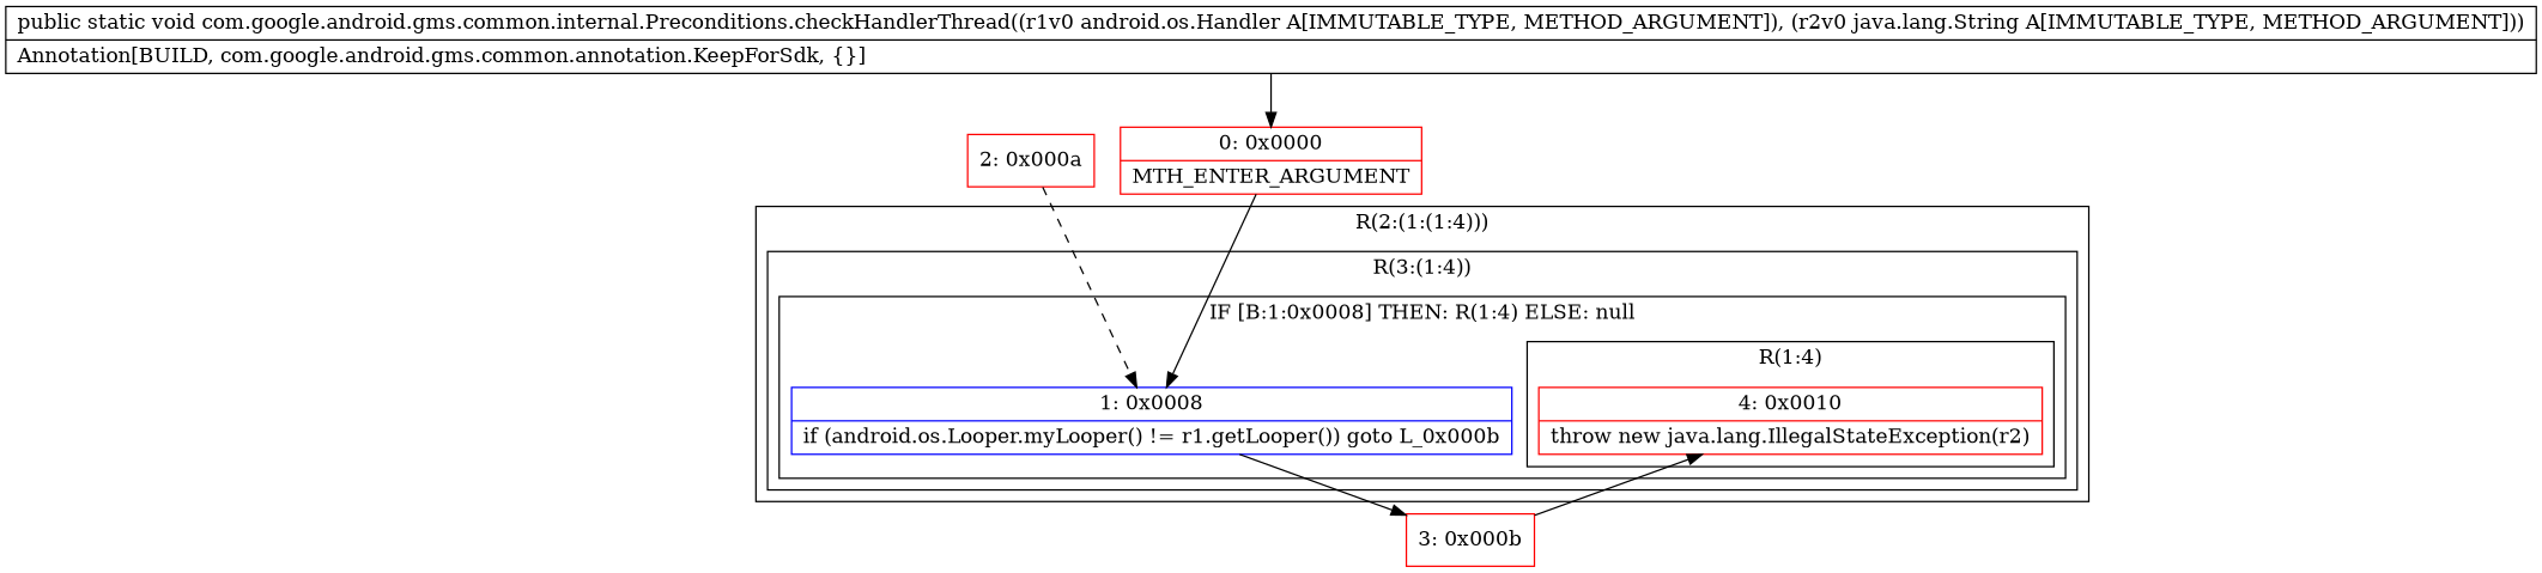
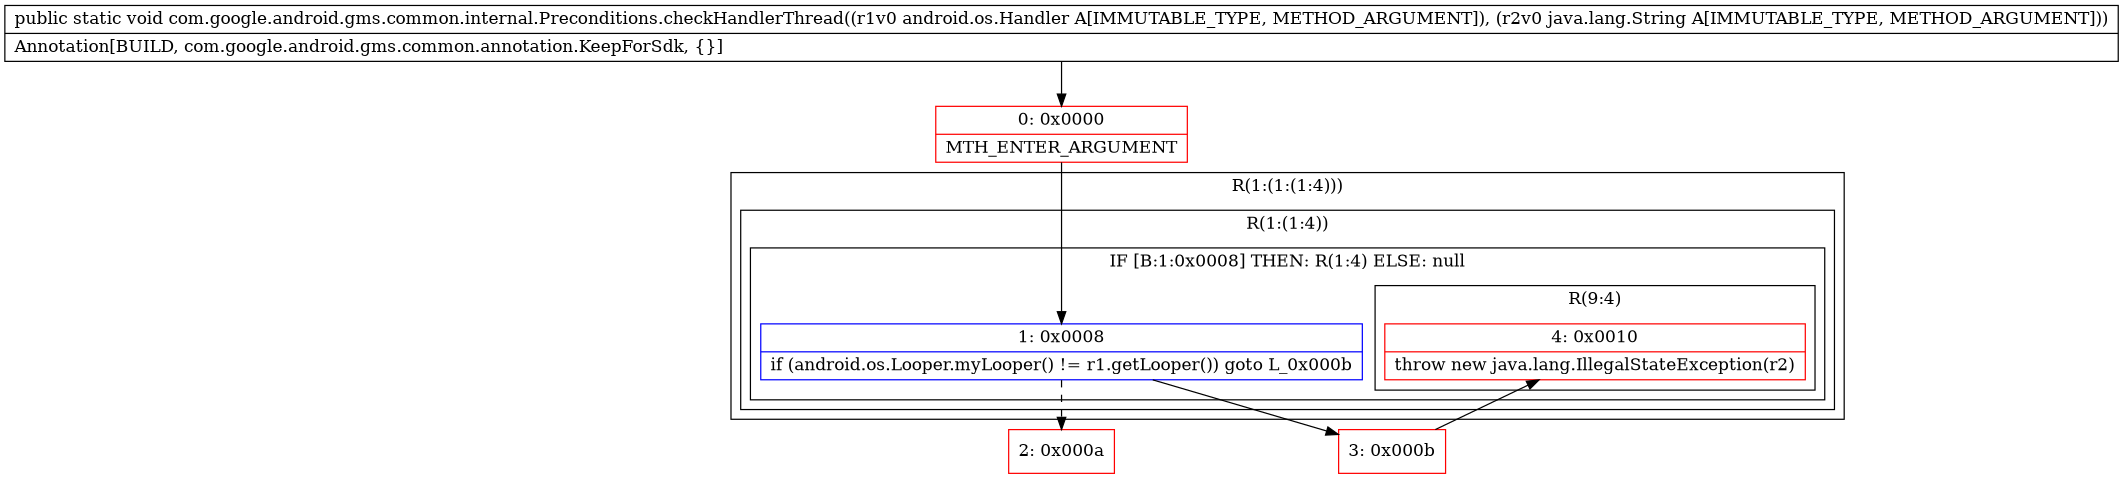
  digraph {
    node [color=red shape=record]
    n1 [label="{4\:\ 0x0010|throw new java.lang.IllegalStateException(r2)\l}"]
    n2 [color=blue label="{1\:\ 0x0008|if (android.os.Looper.myLooper() != r1.getLooper()) goto L_0x000b\l}"]
    n3 [label="{2\:\ 0x000a}"]
    n4 [label="{3\:\ 0x000b}"]
    n5 [label="{0\:\ 0x0000|MTH_ENTER_ARGUMENT\l}"]
    n6 [label="{public static void com.google.android.gms.common.internal.Preconditions.checkHandlerThread((r1v0 android.os.Handler A[IMMUTABLE_TYPE, METHOD_ARGUMENT]), (r2v0 java.lang.String A[IMMUTABLE_TYPE, METHOD_ARGUMENT]))  | Annotation[BUILD, com.google.android.gms.common.annotation.KeepForSdk, \{\}]\l}" color=""]
    subgraph cluster_1 {
-     label="R(2:(1:(1:4)))"
+     label="R(1:(1:(1:4)))"
      subgraph cluster_2 {
-       label="R(3:(1:4))"
+       label="R(1:(1:4))"
        subgraph cluster_3 {
          label="IF [B:1:0x0008] THEN: R(1:4) ELSE: null"
          n2
          subgraph cluster_4 {
-           label="R(1:4)"
+           label="R(9:4)"
            n1
          }
        }
      }
    }
-   n3 -> n2 [style=dashed]
+   n2 -> n3 [style=dashed]
    n2 -> n4
    n4 -> n1
    n5 -> n2
    n6 -> n5
  }
